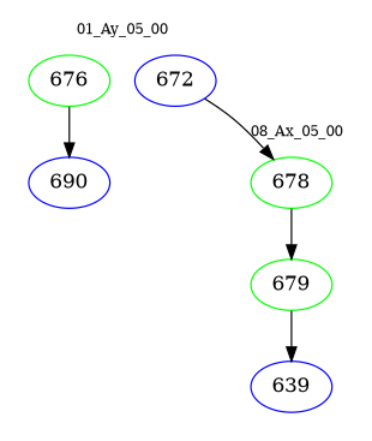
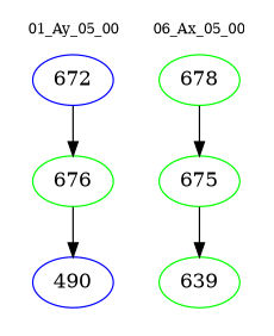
  digraph {
    fontname="DejaVu Serif"
    node [color=blue fontname="DejaVu Serif"]
    edge [color=black fontname="DejaVu Serif"]
    n1 [label=672]
    n2 [color=green label=676]
-   n3 [label=690]
+   n3 [label=490]
    n4 [color=green label=678]
-   n5 [color=green label=679]
-   n6 [label=639]
+   n5 [color=green label=675]
+   n6 [color=green label=639]
    subgraph cluster_1 {
      color=white
      fontsize=10
      label="01_Ay_05_00"
      n1
      n2
      n3
    }
    subgraph cluster_2 {
      color=white
      fontsize=10
-     label="08_Ax_05_00"
+     label="06_Ax_05_00"
      n4
      n5
      n6
    }
-   n1 -> n4
+   n1 -> n2
    n2 -> n3
    n4 -> n5
    n5 -> n6
  }
